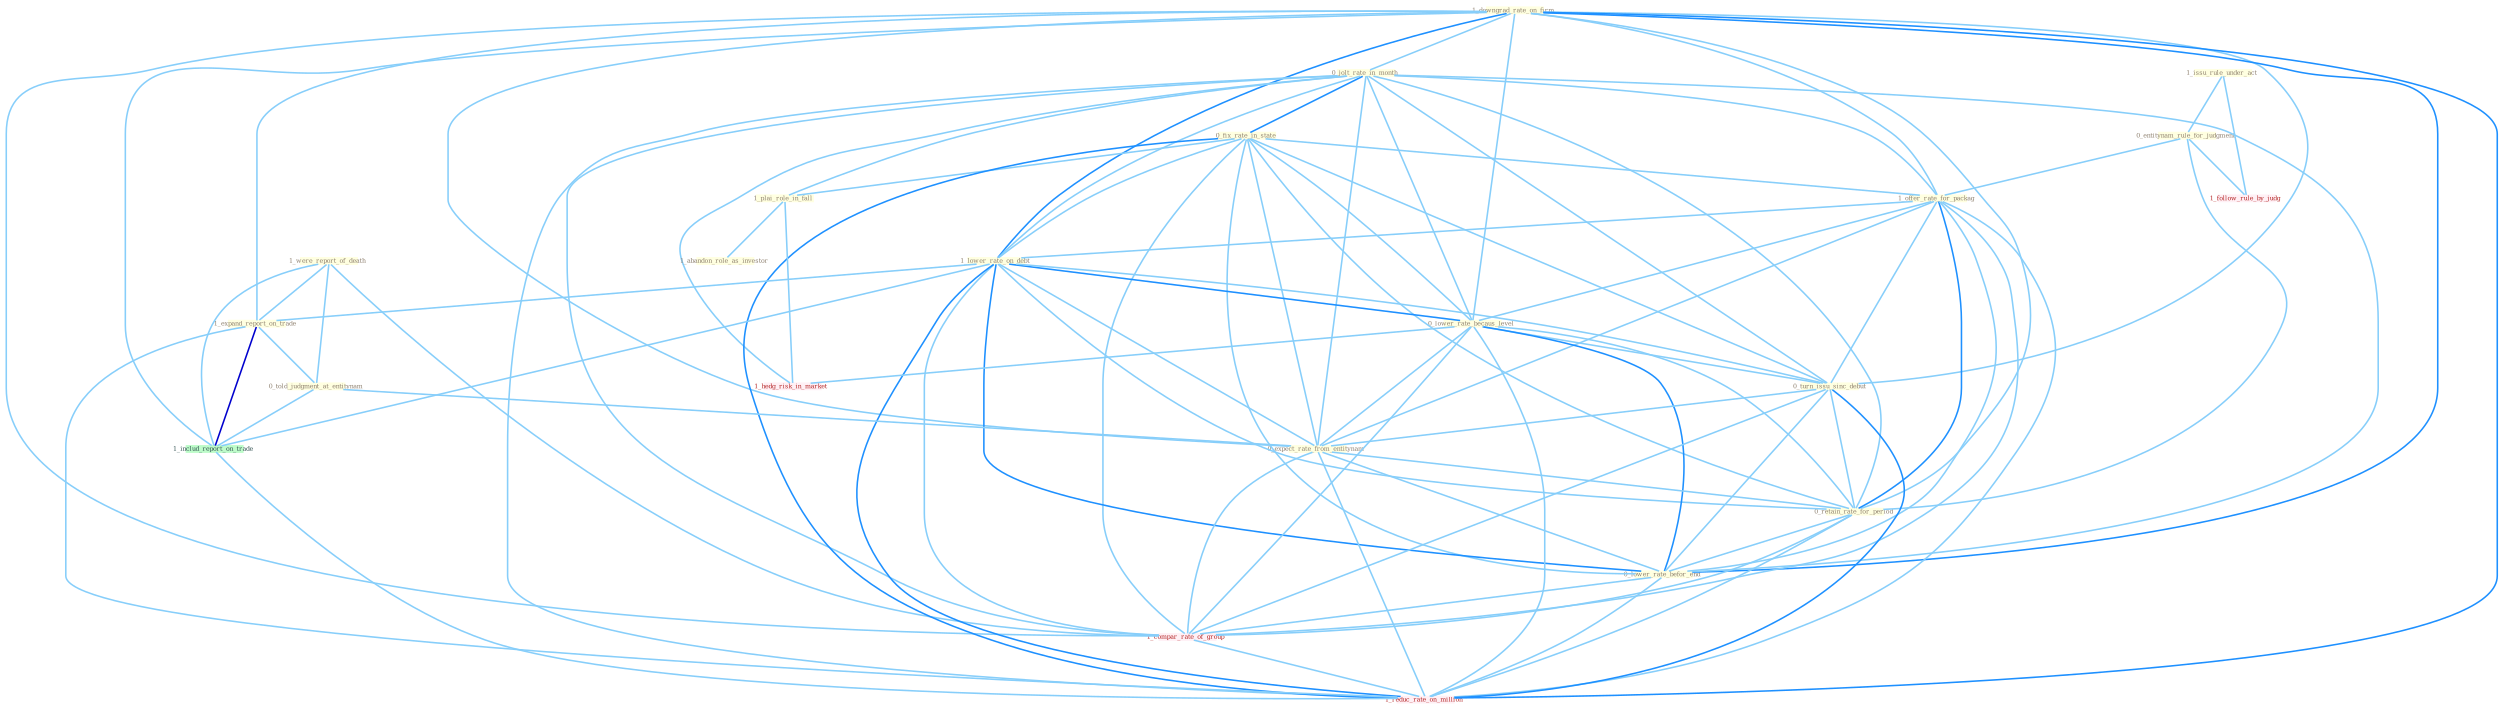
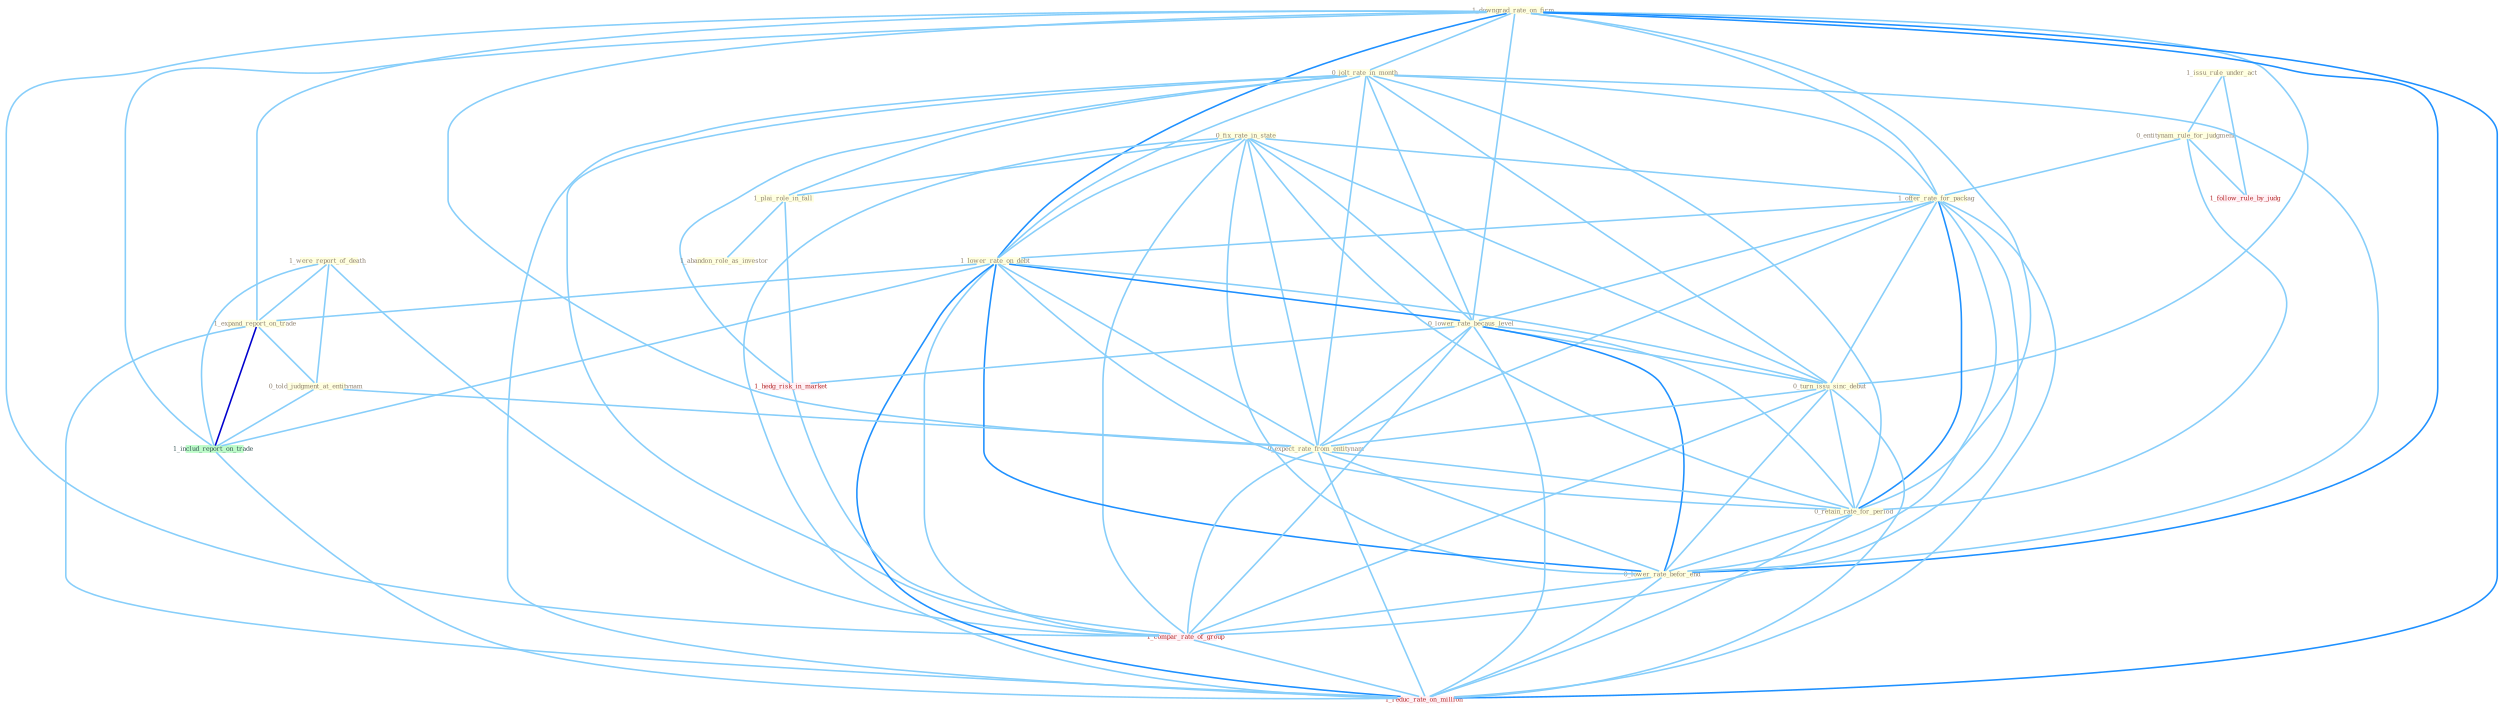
  graph {
    node [color="#ffffe0" fixedsize=true fontcolor="#8b7d6b" fontsize=4 shape=polygon style=filled]
    edge [color="#87cefa" w=1]
    "1_downgrad_rate_on_firm " [height=.06 width=.5]
    "1_issu_rule_under_act " [height=.06 width=.5]
    "0_entitynam_rule_for_judgment " [height=.06 width=.5]
    "1_were_report_of_death " [height=.06 width=.5]
    "0_jolt_rate_in_month " [height=.06 width=.5]
    "0_fix_rate_in_state " [height=.06 width=.5]
    "1_offer_rate_for_packag " [height=.06 width=.5]
    "1_lower_rate_on_debt " [height=.06 width=.5]
    "1_expand_report_on_trade " [height=.06 width=.5]
    "1_plai_role_in_fall " [height=.06 width=.5]
    "0_lower_rate_becaus_level " [height=.06 width=.5]
    n12 [height=.06 label="0_told_judgment_at_entitynam" width=.5]
    "1_abandon_role_as_investor " [height=.06 width=.5]
    n14 [height=.06 label="0_turn_issu_sinc_debut" width=.5]
    "0_expect_rate_from_entitynam " [height=.06 width=.5]
    "0_retain_rate_for_period " [height=.06 width=.5]
    "0_lower_rate_befor_end " [height=.06 width=.5]
    "1_compar_rate_of_group " [color="#fff0f5" fontcolor="#b22222" height=.06 width=.5]
    "1_follow_rule_by_judg " [color="#fff0f5" fontcolor="#b22222" height=.06 width=.5]
    "1_hedg_risk_in_market " [color="#fff0f5" fontcolor="#b22222" height=.06 width=.5]
    "1_reduc_rate_on_million " [color="#fff0f5" fontcolor="#b22222" height=.06 width=.5]
    "1_includ_report_on_trade " [color="#BDFCC9" fontcolor="#2f4f4f" height=.06 width=.5]
    subgraph sub_1 {
      "1_downgrad_rate_on_firm "
      "1_issu_rule_under_act "
      "0_entitynam_rule_for_judgment "
      "1_were_report_of_death "
      "0_jolt_rate_in_month "
      "0_fix_rate_in_state "
      "1_offer_rate_for_packag "
      "1_lower_rate_on_debt "
      "1_expand_report_on_trade "
      "1_plai_role_in_fall "
      "0_lower_rate_becaus_level "
      n12
      "1_abandon_role_as_investor "
      n14
      "0_expect_rate_from_entitynam "
      "0_retain_rate_for_period "
      "0_lower_rate_befor_end "
    }
    subgraph sub_2 {
      "1_compar_rate_of_group "
      "1_follow_rule_by_judg "
      "1_hedg_risk_in_market "
      "1_reduc_rate_on_million "
    }
    "1_downgrad_rate_on_firm " -- "0_jolt_rate_in_month "
    "1_downgrad_rate_on_firm " -- "1_offer_rate_for_packag "
    "1_downgrad_rate_on_firm " -- "1_lower_rate_on_debt " [color="#1e90ff" w=2]
    "1_downgrad_rate_on_firm " -- "1_expand_report_on_trade "
    "1_downgrad_rate_on_firm " -- "0_lower_rate_becaus_level "
    "1_downgrad_rate_on_firm " -- n14
    "1_downgrad_rate_on_firm " -- "0_expect_rate_from_entitynam "
    "1_downgrad_rate_on_firm " -- "0_retain_rate_for_period "
    "1_downgrad_rate_on_firm " -- "0_lower_rate_befor_end " [color="#1e90ff"]
    "1_downgrad_rate_on_firm " -- "1_compar_rate_of_group "
    "1_downgrad_rate_on_firm " -- "1_reduc_rate_on_million " [color="#1e90ff" w=2]
    "1_downgrad_rate_on_firm " -- "1_includ_report_on_trade "
    "1_issu_rule_under_act " -- "0_entitynam_rule_for_judgment "
    "1_issu_rule_under_act " -- "1_follow_rule_by_judg "
    "0_entitynam_rule_for_judgment " -- "1_offer_rate_for_packag "
    "0_entitynam_rule_for_judgment " -- "0_retain_rate_for_period "
    "0_entitynam_rule_for_judgment " -- "1_follow_rule_by_judg "
    "1_were_report_of_death " -- "1_expand_report_on_trade "
    "1_were_report_of_death " -- n12
    "1_were_report_of_death " -- "1_compar_rate_of_group "
    "1_were_report_of_death " -- "1_includ_report_on_trade "
-   "0_jolt_rate_in_month " -- "0_fix_rate_in_state " [color="#1e90ff" w=2]
    "0_jolt_rate_in_month " -- "1_offer_rate_for_packag "
    "0_jolt_rate_in_month " -- "1_lower_rate_on_debt "
    "0_jolt_rate_in_month " -- "1_plai_role_in_fall "
    "0_jolt_rate_in_month " -- "0_lower_rate_becaus_level "
    "0_jolt_rate_in_month " -- n14
    "0_jolt_rate_in_month " -- "0_expect_rate_from_entitynam "
    "0_jolt_rate_in_month " -- "0_retain_rate_for_period "
    "0_jolt_rate_in_month " -- "0_lower_rate_befor_end "
    "0_jolt_rate_in_month " -- "1_compar_rate_of_group "
    "0_jolt_rate_in_month " -- "1_hedg_risk_in_market "
    "0_jolt_rate_in_month " -- "1_reduc_rate_on_million "
    "0_fix_rate_in_state " -- "1_offer_rate_for_packag "
    "0_fix_rate_in_state " -- "1_lower_rate_on_debt "
    "0_fix_rate_in_state " -- "1_plai_role_in_fall "
    "0_fix_rate_in_state " -- "0_lower_rate_becaus_level "
    "0_fix_rate_in_state " -- n14
    "0_fix_rate_in_state " -- "0_expect_rate_from_entitynam "
    "0_fix_rate_in_state " -- "0_retain_rate_for_period "
    "0_fix_rate_in_state " -- "0_lower_rate_befor_end "
    "0_fix_rate_in_state " -- "1_compar_rate_of_group "
-   "0_fix_rate_in_state " -- "1_reduc_rate_on_million " [color="#1e90ff"]
+   "0_fix_rate_in_state " -- "1_reduc_rate_on_million "
    "1_offer_rate_for_packag " -- "1_lower_rate_on_debt "
    "1_offer_rate_for_packag " -- "0_lower_rate_becaus_level "
    "1_offer_rate_for_packag " -- n14
    "1_offer_rate_for_packag " -- "0_expect_rate_from_entitynam "
    "1_offer_rate_for_packag " -- "0_retain_rate_for_period " [color="#1e90ff" w=2]
    "1_offer_rate_for_packag " -- "0_lower_rate_befor_end "
    "1_offer_rate_for_packag " -- "1_compar_rate_of_group "
    "1_offer_rate_for_packag " -- "1_reduc_rate_on_million "
    "1_lower_rate_on_debt " -- "1_expand_report_on_trade "
    "1_lower_rate_on_debt " -- "0_lower_rate_becaus_level " [color="#1e90ff" w=2]
    "1_lower_rate_on_debt " -- n14
    "1_lower_rate_on_debt " -- "0_expect_rate_from_entitynam "
    "1_lower_rate_on_debt " -- "0_retain_rate_for_period "
    "1_lower_rate_on_debt " -- "0_lower_rate_befor_end " [color="#1e90ff" w=2]
    "1_lower_rate_on_debt " -- "1_compar_rate_of_group "
    "1_lower_rate_on_debt " -- "1_reduc_rate_on_million " [color="#1e90ff" w=2]
    "1_lower_rate_on_debt " -- "1_includ_report_on_trade "
    "1_expand_report_on_trade " -- n12
    "1_expand_report_on_trade " -- "1_reduc_rate_on_million "
    "1_expand_report_on_trade " -- "1_includ_report_on_trade " [color="#0000cd" w=3]
    "1_plai_role_in_fall " -- "1_abandon_role_as_investor "
    "1_plai_role_in_fall " -- "1_hedg_risk_in_market "
    "0_lower_rate_becaus_level " -- n14
    "0_lower_rate_becaus_level " -- "0_expect_rate_from_entitynam "
    "0_lower_rate_becaus_level " -- "0_retain_rate_for_period "
    "0_lower_rate_becaus_level " -- "0_lower_rate_befor_end " [color="#1e90ff" w=2]
    "0_lower_rate_becaus_level " -- "1_compar_rate_of_group "
    "0_lower_rate_becaus_level " -- "1_hedg_risk_in_market "
    "0_lower_rate_becaus_level " -- "1_reduc_rate_on_million "
    n12 -- "0_expect_rate_from_entitynam "
    n12 -- "1_includ_report_on_trade "
    n14 -- "0_expect_rate_from_entitynam "
    n14 -- "0_retain_rate_for_period "
    n14 -- "0_lower_rate_befor_end "
    n14 -- "1_compar_rate_of_group "
-   n14 -- "1_reduc_rate_on_million " [color="#1e90ff"]
+   n14 -- "1_reduc_rate_on_million "
    "0_expect_rate_from_entitynam " -- "0_retain_rate_for_period "
    "0_expect_rate_from_entitynam " -- "0_lower_rate_befor_end "
    "0_expect_rate_from_entitynam " -- "1_compar_rate_of_group "
    "0_expect_rate_from_entitynam " -- "1_reduc_rate_on_million "
    "0_retain_rate_for_period " -- "0_lower_rate_befor_end "
-   "0_retain_rate_for_period " -- "1_compar_rate_of_group "
+   "1_hedg_risk_in_market " -- "1_compar_rate_of_group "
    "0_retain_rate_for_period " -- "1_reduc_rate_on_million "
    "0_lower_rate_befor_end " -- "1_compar_rate_of_group "
    "0_lower_rate_befor_end " -- "1_reduc_rate_on_million "
    "1_compar_rate_of_group " -- "1_reduc_rate_on_million "
    "1_includ_report_on_trade " -- "1_reduc_rate_on_million "
  }
